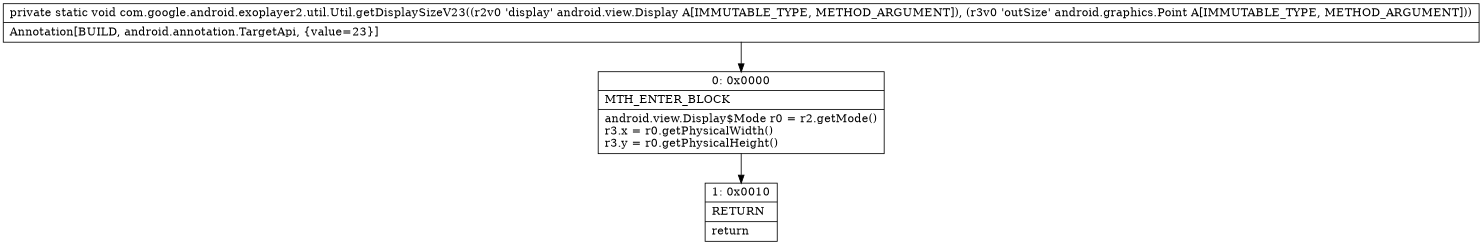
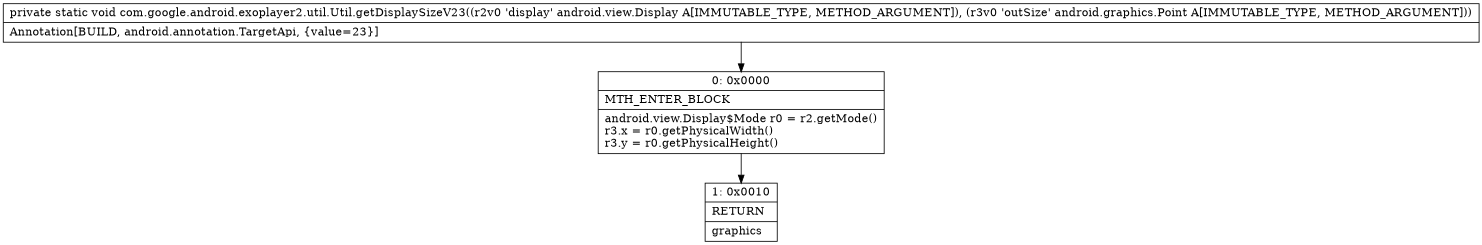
  digraph {
    node [shape=record]
    n1 [label="{0\:\ 0x0000|MTH_ENTER_BLOCK\l|android.view.Display$Mode r0 = r2.getMode()\lr3.x = r0.getPhysicalWidth()\lr3.y = r0.getPhysicalHeight()\l}"]
-   n2 [label="{1\:\ 0x0010|RETURN\l|return\l}"]
+   n2 [label="{1\:\ 0x0010|RETURN\l|graphics\l}"]
    n3 [label="{private static void com.google.android.exoplayer2.util.Util.getDisplaySizeV23((r2v0 'display' android.view.Display A[IMMUTABLE_TYPE, METHOD_ARGUMENT]), (r3v0 'outSize' android.graphics.Point A[IMMUTABLE_TYPE, METHOD_ARGUMENT]))  | Annotation[BUILD, android.annotation.TargetApi, \{value=23\}]\l}"]
    n1 -> n2
    n3 -> n1
  }
